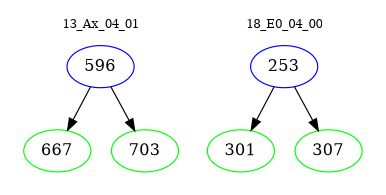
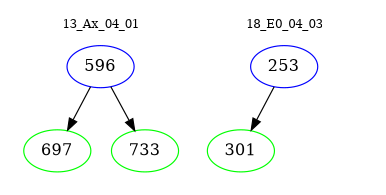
  digraph {
    node [color=green]
    edge [color=black]
    n1 [color=blue label=596]
-   n2 [label=667]
-   n3 [label=703]
+   n2 [label=697]
+   n3 [label=733]
    n4 [color=blue label=253]
    n5 [label=301]
-   n6 [label=307]
    subgraph cluster_1 {
      color=white
      fontsize=10
      label="13_Ax_04_01"
      n1
      n2
      n3
    }
    subgraph cluster_2 {
      color=white
      fontsize=10
-     label="18_E0_04_00"
+     label="18_E0_04_03"
      n4
      n5
-     n6
    }
    n1 -> n2
    n1 -> n3
    n4 -> n5
-   n4 -> n6
  }
